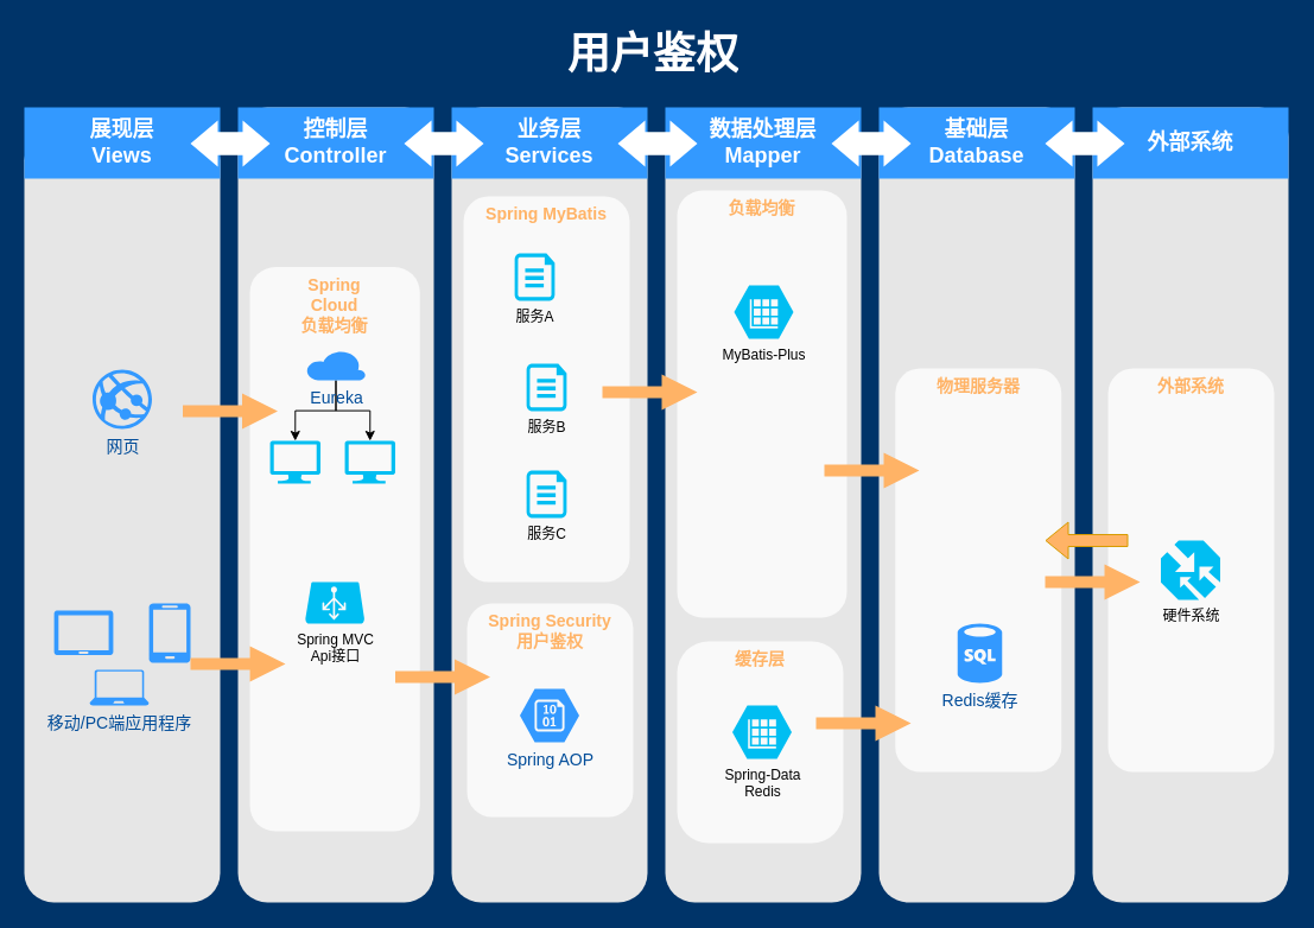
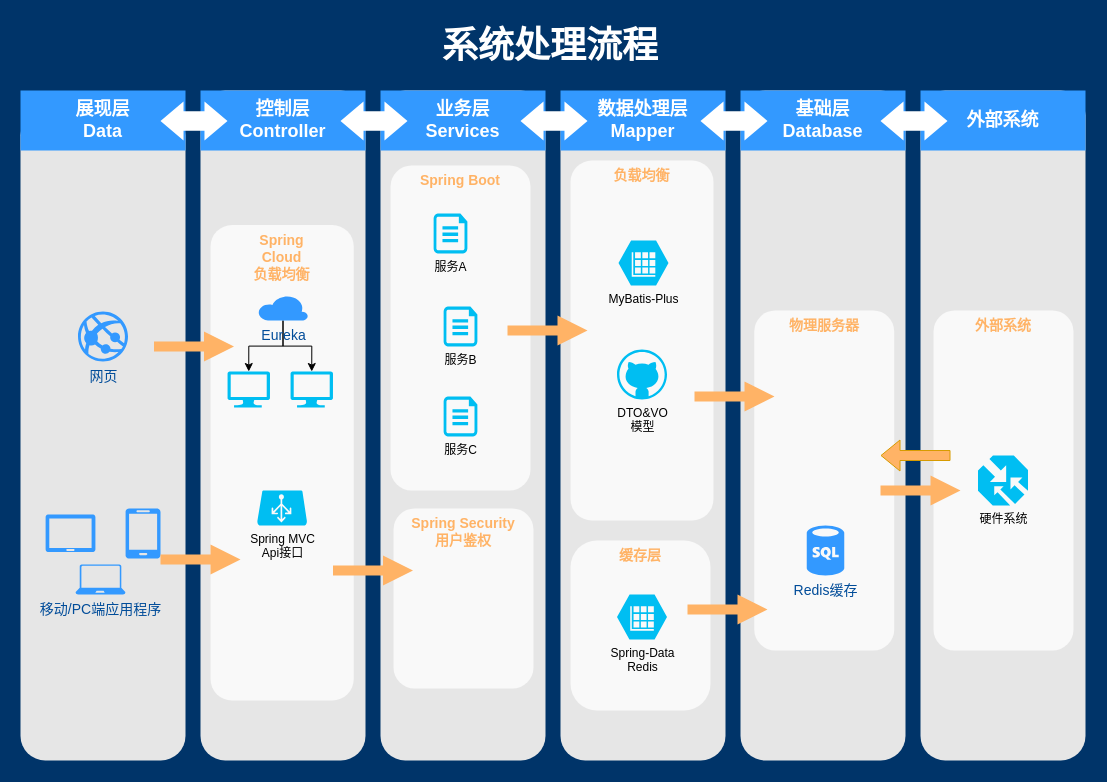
  <mxCell id="0" />
  <mxCell id="1" parent="0" />
  <mxCell id="2" value="" style="rounded=1;whiteSpace=wrap;html=1;dashed=1;strokeColor=none;strokeWidth=2;fillColor=#E6E6E6;fontFamily=Verdana;fontSize=12;fontColor=#00BEF2" vertex="1" parent="1"><mxGeometry x="740" y="90" width="165" height="670" as="geometry" /></mxCell>
  <mxCell id="3" value="" style="rounded=1;whiteSpace=wrap;html=1;dashed=1;strokeColor=none;strokeWidth=2;fillColor=#E6E6E6;fontFamily=Verdana;fontSize=12;fontColor=#00BEF2" parent="1" vertex="1"><mxGeometry x="20" y="110" width="165" height="650" as="geometry" /></mxCell>
  <mxCell id="4" value="" style="rounded=1;whiteSpace=wrap;html=1;dashed=1;strokeColor=none;strokeWidth=2;fillColor=#E6E6E6;fontFamily=Verdana;fontSize=12;fontColor=#00BEF2" parent="1" vertex="1"><mxGeometry x="200" y="90" width="165" height="670" as="geometry" /></mxCell>
  <mxCell id="5" value="" style="rounded=1;whiteSpace=wrap;html=1;dashed=1;strokeColor=none;strokeWidth=2;fillColor=#E6E6E6;fontFamily=Verdana;fontSize=12;fontColor=#00BEF2" parent="1" vertex="1"><mxGeometry x="380" y="90" width="165" height="670" as="geometry" /></mxCell>
  <mxCell id="6" value="" style="rounded=1;whiteSpace=wrap;html=1;dashed=1;strokeColor=none;strokeWidth=2;fillColor=#E6E6E6;fontFamily=Verdana;fontSize=12;fontColor=#00BEF2" parent="1" vertex="1"><mxGeometry x="560" y="101" width="165" height="659" as="geometry" /></mxCell>
  <mxCell id="7" value="" style="rounded=1;whiteSpace=wrap;html=1;dashed=1;strokeColor=none;strokeWidth=2;fillColor=#E6E6E6;fontFamily=Verdana;fontSize=12;fontColor=#00BEF2" parent="1" vertex="1"><mxGeometry x="920" y="90" width="165" height="670" as="geometry" /></mxCell>
- <mxCell id="8" value="展现层&lt;br&gt;Views" style="whiteSpace=wrap;html=1;dashed=1;strokeColor=none;strokeWidth=2;fillColor=#3399FF;fontFamily=Helvetica;fontSize=18;fontColor=#FFFFFF;fontStyle=1" parent="1" vertex="1"><mxGeometry x="20" y="90" width="165" height="60" as="geometry" /></mxCell>
+ <mxCell id="8" value="展现层&lt;br&gt;Data" style="whiteSpace=wrap;html=1;dashed=1;strokeColor=none;strokeWidth=2;fillColor=#3399FF;fontFamily=Helvetica;fontSize=18;fontColor=#FFFFFF;fontStyle=1" parent="1" vertex="1"><mxGeometry x="20" y="90" width="165" height="60" as="geometry" /></mxCell>
  <mxCell id="9" value="控制层&lt;br&gt;Controller" style="whiteSpace=wrap;html=1;dashed=1;strokeColor=none;strokeWidth=2;fillColor=#3399FF;fontFamily=Helvetica;fontSize=18;fontColor=#FFFFFF;fontStyle=1" parent="1" vertex="1"><mxGeometry x="200" y="90" width="165" height="60" as="geometry" /></mxCell>
  <mxCell id="10" value="&lt;div&gt;业务层&lt;/div&gt;&lt;div&gt;Services&lt;/div&gt;" style="whiteSpace=wrap;html=1;dashed=1;strokeColor=none;strokeWidth=2;fillColor=#3399FF;fontFamily=Helvetica;fontSize=18;fontColor=#FFFFFF;fontStyle=1" parent="1" vertex="1"><mxGeometry x="380" y="90" width="165" height="60" as="geometry" /></mxCell>
  <mxCell id="11" value="数据处理层&lt;br&gt;Mapper" style="whiteSpace=wrap;html=1;dashed=1;strokeColor=none;strokeWidth=2;fillColor=#3399FF;fontFamily=Helvetica;fontSize=18;fontColor=#FFFFFF;fontStyle=1" parent="1" vertex="1"><mxGeometry x="560" y="90" width="165" height="60" as="geometry" /></mxCell>
  <mxCell id="12" value="外部系统" style="whiteSpace=wrap;html=1;dashed=1;strokeColor=none;strokeWidth=2;fillColor=#3399FF;fontFamily=Helvetica;fontSize=18;fontColor=#FFFFFF;fontStyle=1" parent="1" vertex="1"><mxGeometry x="920" y="90" width="165" height="60" as="geometry" /></mxCell>
  <mxCell id="13" value="" style="shape=mxgraph.arrows.two_way_arrow_horizontal;html=1;verticalLabelPosition=bottom;verticalAlign=top;strokeWidth=2;strokeColor=none;dashed=1;fillColor=#FFFFFF;fontFamily=Verdana;fontSize=12;fontColor=#00BEF2" parent="1" vertex="1"><mxGeometry x="160" y="101" width="67" height="39" as="geometry" /></mxCell>
  <mxCell id="14" value="" style="shape=mxgraph.arrows.two_way_arrow_horizontal;html=1;verticalLabelPosition=bottom;verticalAlign=top;strokeWidth=2;strokeColor=none;dashed=1;fillColor=#FFFFFF;fontFamily=Verdana;fontSize=12;fontColor=#00BEF2" parent="1" vertex="1"><mxGeometry x="340" y="101" width="67" height="39" as="geometry" /></mxCell>
  <mxCell id="15" value="" style="shape=mxgraph.arrows.two_way_arrow_horizontal;html=1;verticalLabelPosition=bottom;verticalAlign=top;strokeWidth=2;strokeColor=none;dashed=1;fillColor=#FFFFFF;fontFamily=Verdana;fontSize=12;fontColor=#00BEF2" parent="1" vertex="1"><mxGeometry x="520" y="101" width="67" height="39" as="geometry" /></mxCell>
  <mxCell id="16" value="" style="verticalLabelPosition=bottom;html=1;verticalAlign=top;strokeColor=none;fillColor=#3399FF;shape=mxgraph.azure.tablet;dashed=1;fontFamily=Helvetica;fontSize=14;fontColor=#004C99" parent="1" vertex="1"><mxGeometry x="45" y="514" width="50" height="37.5" as="geometry" /></mxCell>
  <mxCell id="17" value="" style="verticalLabelPosition=bottom;html=1;verticalAlign=top;strokeColor=none;fillColor=#3399FF;shape=mxgraph.azure.mobile;dashed=1;fontFamily=Helvetica;fontSize=14;fontColor=#004C99" parent="1" vertex="1"><mxGeometry x="125" y="508" width="35" height="50" as="geometry" /></mxCell>
  <mxCell id="18" value="移动/PC端应用程序" style="verticalLabelPosition=bottom;html=1;verticalAlign=top;strokeColor=none;fillColor=#3399FF;shape=mxgraph.azure.laptop;dashed=1;fontFamily=Helvetica;fontSize=14;fontColor=#004C99" parent="1" vertex="1"><mxGeometry x="75" y="564" width="50" height="30" as="geometry" /></mxCell>
  <mxCell id="19" value="网页" style="verticalLabelPosition=bottom;html=1;verticalAlign=top;strokeColor=none;fillColor=#3399FF;shape=mxgraph.azure.azure_website;dashed=1;fontSize=14;fontColor=#004C99" parent="1" vertex="1"><mxGeometry x="77.5" y="311" width="50" height="50" as="geometry" /></mxCell>
- <mxCell id="20" value="用户鉴权" style="text;html=1;strokeColor=none;fillColor=none;align=center;verticalAlign=middle;whiteSpace=wrap;overflow=hidden;dashed=1;fontSize=36;fontColor=#FFFFFF;fontFamily=Helvetica;fontStyle=1" parent="1" vertex="1"><mxGeometry x="20" y="20" width="1060" height="50" as="geometry" /></mxCell>
- <mxCell id="21" value="Spring MyBatis" style="rounded=1;whiteSpace=wrap;html=1;dashed=1;strokeColor=none;strokeWidth=2;fillColor=#FFFFFF;fontFamily=Helvetica;fontSize=14;fontColor=#FFB366;opacity=75;verticalAlign=top;fontStyle=1" parent="1" vertex="1"><mxGeometry x="390" y="165" width="140" height="325" as="geometry" /></mxCell>
+ <mxCell id="20" value="系统处理流程" style="text;html=1;strokeColor=none;fillColor=none;align=center;verticalAlign=middle;whiteSpace=wrap;overflow=hidden;dashed=1;fontSize=36;fontColor=#FFFFFF;fontFamily=Helvetica;fontStyle=1" parent="1" vertex="1"><mxGeometry x="20" y="20" width="1060" height="50" as="geometry" /></mxCell>
+ <mxCell id="21" value="Spring Boot" style="rounded=1;whiteSpace=wrap;html=1;dashed=1;strokeColor=none;strokeWidth=2;fillColor=#FFFFFF;fontFamily=Helvetica;fontSize=14;fontColor=#FFB366;opacity=75;verticalAlign=top;fontStyle=1" parent="1" vertex="1"><mxGeometry x="390" y="165" width="140" height="325" as="geometry" /></mxCell>
  <mxCell id="22" value="Spring Security&lt;br&gt;用户鉴权" style="rounded=1;whiteSpace=wrap;html=1;dashed=1;strokeColor=none;strokeWidth=2;fillColor=#FFFFFF;fontFamily=Helvetica;fontSize=14;fontColor=#FFB366;opacity=75;verticalAlign=top;fontStyle=1" parent="1" vertex="1"><mxGeometry x="393" y="508" width="140" height="180" as="geometry" /></mxCell>
- <mxCell id="23" value="Spring AOP" style="verticalLabelPosition=bottom;html=1;verticalAlign=top;strokeColor=none;fillColor=#3399FF;shape=mxgraph.azure.storage_blob;dashed=1;fontFamily=Helvetica;fontSize=14;fontColor=#004C99" parent="1" vertex="1"><mxGeometry x="437.5" y="580" width="50" height="45" as="geometry" /></mxCell>
  <mxCell id="24" value="Spring&lt;br&gt;Cloud&lt;br&gt;负载均衡" style="rounded=1;whiteSpace=wrap;html=1;dashed=1;strokeColor=none;strokeWidth=2;fillColor=#FFFFFF;fontFamily=Helvetica;fontSize=14;fontColor=#FFB366;opacity=75;verticalAlign=top;fontStyle=1" parent="1" vertex="1"><mxGeometry x="210" y="224.5" width="143.25" height="475.5" as="geometry" /></mxCell>
  <mxCell id="25" style="edgeStyle=orthogonalEdgeStyle;rounded=0;orthogonalLoop=1;jettySize=auto;html=1;entryX=0.5;entryY=0;entryDx=0;entryDy=0;entryPerimeter=0;" edge="1" parent="1" source="27" target="31"><mxGeometry relative="1" as="geometry" /></mxCell>
  <mxCell id="26" style="edgeStyle=orthogonalEdgeStyle;rounded=0;orthogonalLoop=1;jettySize=auto;html=1;entryX=0.5;entryY=0;entryDx=0;entryDy=0;entryPerimeter=0;" edge="1" parent="1" source="27" target="32"><mxGeometry relative="1" as="geometry" /></mxCell>
  <mxCell id="27" value="Eureka" style="verticalLabelPosition=bottom;html=1;verticalAlign=top;strokeColor=none;fillColor=#3399FF;shape=mxgraph.azure.cloud;dashed=1;fontSize=14;fontColor=#004C99" parent="1" vertex="1"><mxGeometry x="257.5" y="294.75" width="50" height="25.25" as="geometry" /></mxCell>
  <mxCell id="28" value="" style="arrow;html=1;endArrow=block;endFill=1;strokeColor=none;strokeWidth=4;fontFamily=Helvetica;fontSize=36;fontColor=#FFB366;fillColor=#FFB366;" parent="1" edge="1"><mxGeometry width="100" height="100" relative="1" as="geometry"><mxPoint x="153.5" y="346" as="sourcePoint" /><mxPoint x="233.5" y="346" as="targetPoint" /></mxGeometry></mxCell>
  <mxCell id="29" value="" style="arrow;html=1;endArrow=block;endFill=1;strokeColor=none;strokeWidth=4;fontFamily=Helvetica;fontSize=36;fontColor=#FFB366;fillColor=#FFB366;" parent="1" edge="1"><mxGeometry width="100" height="100" relative="1" as="geometry"><mxPoint x="332.5" y="570" as="sourcePoint" /><mxPoint x="412.5" y="570" as="targetPoint" /></mxGeometry></mxCell>
  <mxCell id="30" value="" style="arrow;html=1;endArrow=block;endFill=1;strokeColor=none;strokeWidth=4;fontFamily=Helvetica;fontSize=36;fontColor=#FFB366;fillColor=#FFB366;" parent="1" edge="1"><mxGeometry width="100" height="100" relative="1" as="geometry"><mxPoint x="160" y="559" as="sourcePoint" /><mxPoint x="240" y="559" as="targetPoint" /></mxGeometry></mxCell>
  <mxCell id="31" value="" style="verticalLabelPosition=bottom;html=1;verticalAlign=top;align=center;strokeColor=none;fillColor=#00BEF2;shape=mxgraph.azure.computer;pointerEvents=1;" vertex="1" parent="1"><mxGeometry x="227" y="371" width="42.5" height="36" as="geometry" /></mxCell>
  <mxCell id="32" value="" style="verticalLabelPosition=bottom;html=1;verticalAlign=top;align=center;strokeColor=none;fillColor=#00BEF2;shape=mxgraph.azure.computer;pointerEvents=1;" vertex="1" parent="1"><mxGeometry x="290" y="371" width="42.5" height="36" as="geometry" /></mxCell>
  <mxCell id="33" value="Spring MVC&lt;br&gt;Api接口" style="verticalLabelPosition=bottom;html=1;verticalAlign=top;align=center;strokeColor=none;fillColor=#00BEF2;shape=mxgraph.azure.azure_load_balancer;" vertex="1" parent="1"><mxGeometry x="256.62" y="490" width="50" height="35" as="geometry" /></mxCell>
  <mxCell id="34" value="服务A" style="verticalLabelPosition=bottom;html=1;verticalAlign=top;align=center;strokeColor=none;fillColor=#00BEF2;shape=mxgraph.azure.file;pointerEvents=1;" vertex="1" parent="1"><mxGeometry x="433.13" y="213" width="33.75" height="40" as="geometry" /></mxCell>
  <mxCell id="35" value="服务B" style="verticalLabelPosition=bottom;html=1;verticalAlign=top;align=center;strokeColor=none;fillColor=#00BEF2;shape=mxgraph.azure.file;pointerEvents=1;" vertex="1" parent="1"><mxGeometry x="443.13" y="306" width="33.75" height="40" as="geometry" /></mxCell>
  <mxCell id="36" value="服务C" style="verticalLabelPosition=bottom;html=1;verticalAlign=top;align=center;strokeColor=none;fillColor=#00BEF2;shape=mxgraph.azure.file;pointerEvents=1;" vertex="1" parent="1"><mxGeometry x="443.13" y="396" width="33.75" height="40" as="geometry" /></mxCell>
  <mxCell id="37" value="负载均衡" style="rounded=1;whiteSpace=wrap;html=1;dashed=1;strokeColor=none;strokeWidth=2;fillColor=#FFFFFF;fontFamily=Helvetica;fontSize=14;fontColor=#FFB366;opacity=75;verticalAlign=top;fontStyle=1" vertex="1" parent="1"><mxGeometry x="570" y="160" width="143" height="360" as="geometry" /></mxCell>
  <mxCell id="38" value="基础层&lt;br&gt;Database" style="whiteSpace=wrap;html=1;dashed=1;strokeColor=none;strokeWidth=2;fillColor=#3399FF;fontFamily=Helvetica;fontSize=18;fontColor=#FFFFFF;fontStyle=1" vertex="1" parent="1"><mxGeometry x="740" y="90" width="165" height="60" as="geometry" /></mxCell>
  <mxCell id="39" value="物理服务器" style="rounded=1;whiteSpace=wrap;html=1;dashed=1;strokeColor=none;strokeWidth=2;fillColor=#FFFFFF;fontFamily=Helvetica;fontSize=14;fontColor=#FFB366;opacity=75;verticalAlign=top;fontStyle=1" vertex="1" parent="1"><mxGeometry x="753.75" y="310" width="140" height="340" as="geometry" /></mxCell>
  <mxCell id="40" value="" style="arrow;html=1;endArrow=block;endFill=1;strokeColor=none;strokeWidth=4;fontFamily=Helvetica;fontSize=36;fontColor=#FFB366;fillColor=#FFB366;" parent="1" edge="1"><mxGeometry width="100" height="100" relative="1" as="geometry"><mxPoint x="507" y="330" as="sourcePoint" /><mxPoint x="587" y="330" as="targetPoint" /></mxGeometry></mxCell>
  <mxCell id="41" value="MyBatis-Plus" style="verticalLabelPosition=bottom;html=1;verticalAlign=top;align=center;strokeColor=none;fillColor=#00BEF2;shape=mxgraph.azure.storage_table;" vertex="1" parent="1"><mxGeometry x="618" y="240" width="50" height="45" as="geometry" /></mxCell>
+ <mxCell id="42" value="DTO&amp;amp;VO&lt;br&gt;模型" style="verticalLabelPosition=bottom;html=1;verticalAlign=top;align=center;strokeColor=none;fillColor=#00BEF2;shape=mxgraph.azure.github_code;pointerEvents=1;" vertex="1" parent="1"><mxGeometry x="616.5" y="349" width="50" height="50" as="geometry" /></mxCell>
  <mxCell id="43" value="缓存层" style="rounded=1;whiteSpace=wrap;html=1;dashed=1;strokeColor=none;strokeWidth=2;fillColor=#FFFFFF;fontFamily=Helvetica;fontSize=14;fontColor=#FFB366;opacity=75;verticalAlign=top;fontStyle=1;arcSize=19;" vertex="1" parent="1"><mxGeometry x="570" y="540" width="140" height="170" as="geometry" /></mxCell>
  <mxCell id="44" value="Spring-Data&lt;br&gt;Redis" style="verticalLabelPosition=bottom;html=1;verticalAlign=top;align=center;strokeColor=none;fillColor=#00BEF2;shape=mxgraph.azure.storage_table;" vertex="1" parent="1"><mxGeometry x="616.5" y="594" width="50" height="45" as="geometry" /></mxCell>
  <mxCell id="45" value="Redis缓存" style="verticalLabelPosition=bottom;html=1;verticalAlign=top;strokeColor=none;fillColor=#3399FF;shape=mxgraph.azure.sql_database;dashed=1;fontFamily=Helvetica;fontSize=14;fontColor=#004C99" parent="1" vertex="1"><mxGeometry x="806.25" y="525" width="37.5" height="50" as="geometry" /></mxCell>
  <mxCell id="46" value="" style="shape=mxgraph.arrows.two_way_arrow_horizontal;html=1;verticalLabelPosition=bottom;verticalAlign=top;strokeWidth=2;strokeColor=none;dashed=1;fillColor=#FFFFFF;fontFamily=Verdana;fontSize=12;fontColor=#00BEF2" parent="1" vertex="1"><mxGeometry x="700" y="101" width="67" height="39" as="geometry" /></mxCell>
  <mxCell id="47" value="" style="arrow;html=1;endArrow=block;endFill=1;strokeColor=none;strokeWidth=4;fontFamily=Helvetica;fontSize=36;fontColor=#FFB366;fillColor=#FFB366;" parent="1" edge="1"><mxGeometry width="100" height="100" relative="1" as="geometry"><mxPoint x="694" y="396" as="sourcePoint" /><mxPoint x="774" y="396" as="targetPoint" /></mxGeometry></mxCell>
  <mxCell id="48" value="" style="arrow;html=1;endArrow=block;endFill=1;strokeColor=none;strokeWidth=4;fontFamily=Helvetica;fontSize=36;fontColor=#FFB366;fillColor=#FFB366;" parent="1" edge="1"><mxGeometry width="100" height="100" relative="1" as="geometry"><mxPoint x="687" y="609" as="sourcePoint" /><mxPoint x="767" y="609" as="targetPoint" /></mxGeometry></mxCell>
  <mxCell id="49" value="外部系统" style="rounded=1;whiteSpace=wrap;html=1;dashed=1;strokeColor=none;strokeWidth=2;fillColor=#FFFFFF;fontFamily=Helvetica;fontSize=14;fontColor=#FFB366;opacity=75;verticalAlign=top;fontStyle=1" vertex="1" parent="1"><mxGeometry x="933" y="310" width="140" height="340" as="geometry" /></mxCell>
  <mxCell id="50" value="硬件系统" style="verticalLabelPosition=bottom;html=1;verticalAlign=top;align=center;strokeColor=none;fillColor=#00BEF2;shape=mxgraph.azure.traffic_manager;pointerEvents=1;" vertex="1" parent="1"><mxGeometry x="977.5" y="455" width="50" height="50" as="geometry" /></mxCell>
  <mxCell id="51" value="" style="arrow;html=1;endArrow=block;endFill=1;strokeColor=none;strokeWidth=4;fontFamily=Helvetica;fontSize=36;fontColor=#FFB366;fillColor=#FFB366;" edge="1" parent="1"><mxGeometry width="100" height="100" relative="1" as="geometry"><mxPoint x="880" y="490" as="sourcePoint" /><mxPoint x="960" y="490" as="targetPoint" /></mxGeometry></mxCell>
  <mxCell id="52" value="" style="shape=flexArrow;endArrow=classic;html=1;rounded=0;fillColor=#FFB366;strokeColor=#d79b00;" edge="1" parent="1"><mxGeometry width="50" height="50" relative="1" as="geometry"><mxPoint x="950" y="455" as="sourcePoint" /><mxPoint x="880" y="455" as="targetPoint" /></mxGeometry></mxCell>
  <mxCell id="53" value="" style="shape=mxgraph.arrows.two_way_arrow_horizontal;html=1;verticalLabelPosition=bottom;verticalAlign=top;strokeWidth=2;strokeColor=none;dashed=1;fillColor=#FFFFFF;fontFamily=Verdana;fontSize=12;fontColor=#00BEF2" vertex="1" parent="1"><mxGeometry x="880" y="101" width="67" height="39" as="geometry" /></mxCell>
